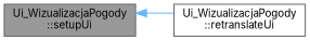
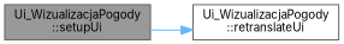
  digraph {
    rankdir=LR
    fontname=Inter
    node [fontname=Inter fontsize=10 shape=box style=filled]
    n1 [color=gray40 fillcolor=grey60 fontcolor=black height=0.2 label="Ui_WizualizacjaPogody\l::setupUi" width=0.4]
    n2 [color=grey40 fillcolor=white height=0.2 label="Ui_WizualizacjaPogody\l::retranslateUi" width=0.4]
-   n2 -> n1 [color=steelblue1 fontname=Inter fontsize=10 labelfontname=Helvetica labelfontsize=10 style=solid]
+   n1 -> n2 [color=steelblue1 fontname=Inter fontsize=10 labelfontname=Helvetica labelfontsize=10 style=solid]
  }
